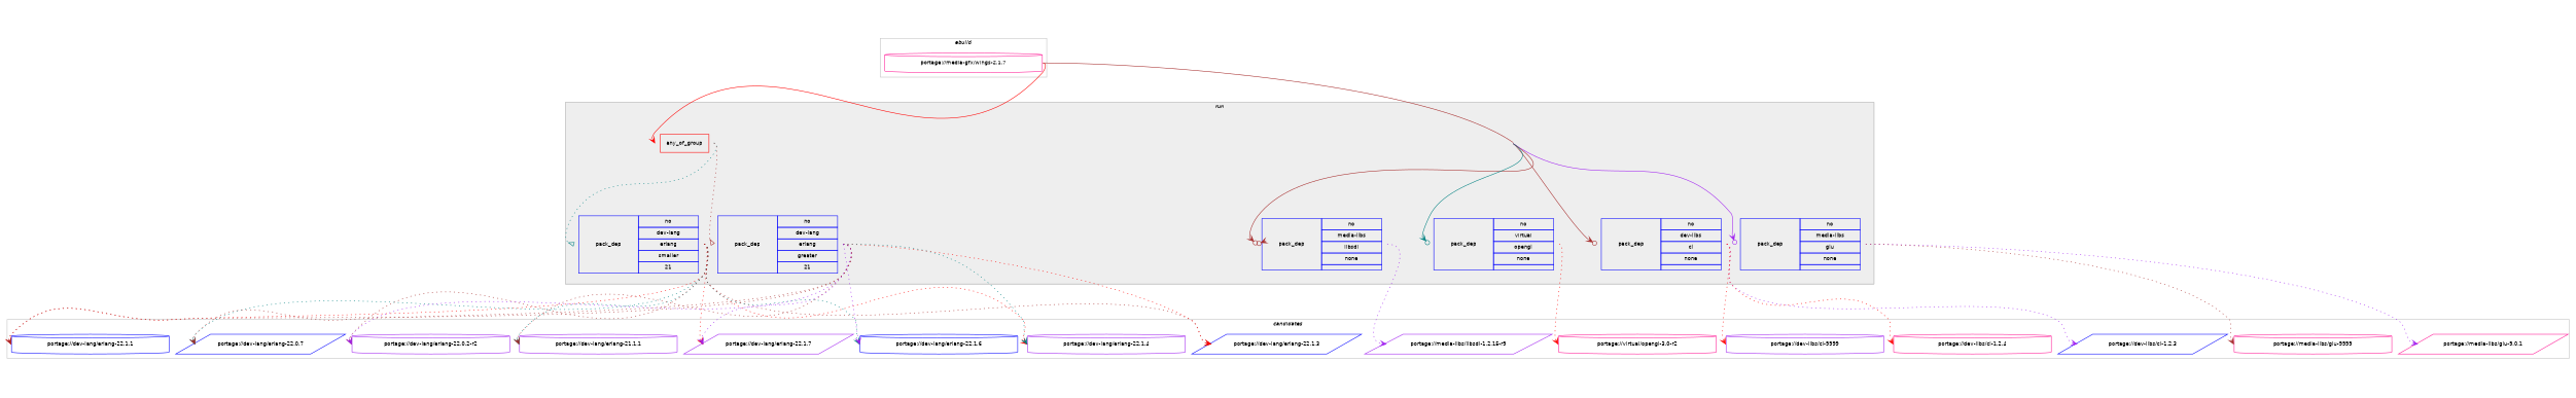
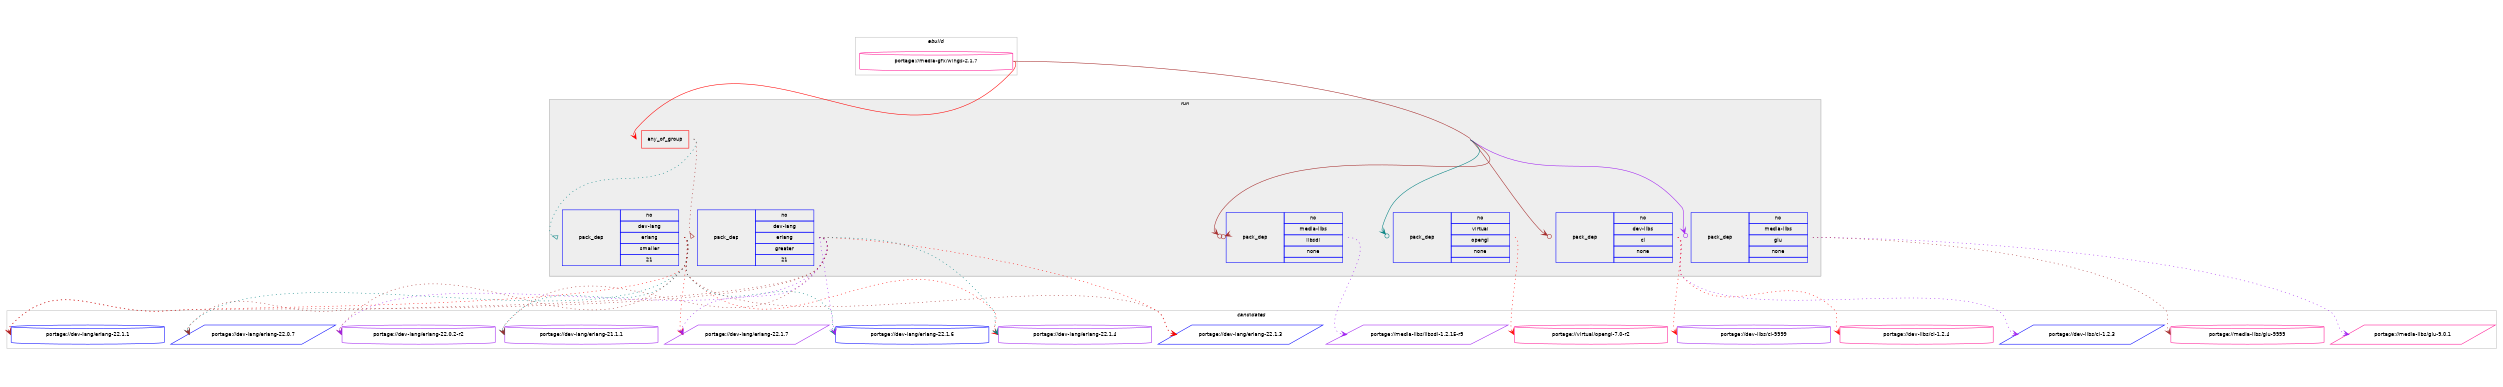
  digraph {
    compound=true
    concentrate=true
    fontname=Helvetica
    fontsize=10
    newrank=true
    rankdir=TB
    ranksep=1.5
    node [color=blue fontname=Helvetica fontsize=10 shape=cylinder]
    edge [arrowhead=vee color=brown headport=w style=dotted tailport=e weight=100]
    n1 [color=deeppink label="portage://media-gfx/wings-2.1.7" width=4]
    n2 [label=<<TABLE BORDER="0" CELLBORDER="1" CELLSPACING="0" CELLPADDING="4" WIDTH="220"><TR><TD ROWSPAN="6" CELLPADDING="30">pack_dep</TD></TR><TR><TD WIDTH="110">no</TD></TR><TR><TD>dev-lang</TD></TR><TR><TD>erlang</TD></TR><TR><TD>smaller</TD></TR><TR><TD>21</TD></TR></TABLE>> shape=none]
    n3 [label=<<TABLE BORDER="0" CELLBORDER="1" CELLSPACING="0" CELLPADDING="4" WIDTH="220"><TR><TD ROWSPAN="6" CELLPADDING="30">pack_dep</TD></TR><TR><TD WIDTH="110">no</TD></TR><TR><TD>dev-lang</TD></TR><TR><TD>erlang</TD></TR><TR><TD>greater</TD></TR><TR><TD>21</TD></TR></TABLE>> shape=none]
    n4 [color=red label=<<TABLE BORDER="0" CELLBORDER="1" CELLSPACING="0" CELLPADDING="4"><TR><TD CELLPADDING="10">any_of_group</TD></TR></TABLE>> shape=none]
    n5 [label=<<TABLE BORDER="0" CELLBORDER="1" CELLSPACING="0" CELLPADDING="4" WIDTH="220"><TR><TD ROWSPAN="6" CELLPADDING="30">pack_dep</TD></TR><TR><TD WIDTH="110">no</TD></TR><TR><TD>dev-libs</TD></TR><TR><TD>cl</TD></TR><TR><TD>none</TD></TR><TR><TD></TD></TR></TABLE>> shape=none]
    n6 [label=<<TABLE BORDER="0" CELLBORDER="1" CELLSPACING="0" CELLPADDING="4" WIDTH="220"><TR><TD ROWSPAN="6" CELLPADDING="30">pack_dep</TD></TR><TR><TD WIDTH="110">no</TD></TR><TR><TD>media-libs</TD></TR><TR><TD>glu</TD></TR><TR><TD>none</TD></TR><TR><TD></TD></TR></TABLE>> shape=none]
    n7 [label=<<TABLE BORDER="0" CELLBORDER="1" CELLSPACING="0" CELLPADDING="4" WIDTH="220"><TR><TD ROWSPAN="6" CELLPADDING="30">pack_dep</TD></TR><TR><TD WIDTH="110">no</TD></TR><TR><TD>media-libs</TD></TR><TR><TD>libsdl</TD></TR><TR><TD>none</TD></TR><TR><TD></TD></TR></TABLE>> shape=none]
    n8 [label=<<TABLE BORDER="0" CELLBORDER="1" CELLSPACING="0" CELLPADDING="4" WIDTH="220"><TR><TD ROWSPAN="6" CELLPADDING="30">pack_dep</TD></TR><TR><TD WIDTH="110">no</TD></TR><TR><TD>virtual</TD></TR><TR><TD>opengl</TD></TR><TR><TD>none</TD></TR><TR><TD></TD></TR></TABLE>> shape=none]
    n9 [color=purple label="portage://dev-lang/erlang-21.1.1" width=4]
    n10 [color=purple label="portage://dev-lang/erlang-22.0.2-r2" width=4]
    n11 [label="portage://dev-lang/erlang-22.0.7" shape=parallelogram width=4]
    n12 [label="portage://dev-lang/erlang-22.1.1" width=4]
    n13 [label="portage://dev-lang/erlang-22.1.3" shape=parallelogram width=4]
    n14 [color=purple label="portage://dev-lang/erlang-22.1.4" width=4]
    n15 [label="portage://dev-lang/erlang-22.1.6" width=4]
    n16 [color=purple label="portage://dev-lang/erlang-22.1.7" shape=parallelogram width=4]
    n17 [label="portage://dev-libs/cl-1.2.3" shape=parallelogram width=4]
    n18 [color=deeppink label="portage://dev-libs/cl-1.2.4" width=4]
    n19 [color=purple label="portage://dev-libs/cl-9999" width=4]
    n20 [color=deeppink label="portage://media-libs/glu-9.0.1" shape=parallelogram width=4]
    n21 [color=deeppink label="portage://media-libs/glu-9999" width=4]
    n22 [color=purple label="portage://media-libs/libsdl-1.2.15-r9" shape=parallelogram width=4]
-   n23 [color=deeppink label="portage://virtual/opengl-3.0-r2" width=4]
+   n23 [color=deeppink label="portage://virtual/opengl-7.0-r2" width=4]
    subgraph cluster_1 {
      color=gray
      label=<<i>ebuild</i>>
      rank=same
      n1
    }
    subgraph cluster_2 {
      color=gray
      label=<<i>dependencies</i>>
      subgraph cluster_3 {
        color=gray
        fillcolor="#eeeeee"
        label=<<i>compile</i>>
        style=filled
      }
      subgraph cluster_4 {
        color=gray
        fillcolor="#eeeeee"
        label=<<i>compile and run</i>>
        style=filled
        subgraph sub_5 {
          color=gray
          fillcolor="#eeeeee"
          label=<<i>compile and run</i>>
          style=filled
          n4
          subgraph sub_6 {
            color=gray
            fillcolor="#eeeeee"
            label=<<i>compile and run</i>>
            style=filled
            n2
          }
          subgraph sub_7 {
            color=gray
            fillcolor="#eeeeee"
            label=<<i>compile and run</i>>
            style=filled
            n3
          }
        }
        subgraph sub_8 {
          color=gray
          fillcolor="#eeeeee"
          label=<<i>compile and run</i>>
          style=filled
          n5
        }
        subgraph sub_9 {
          color=gray
          fillcolor="#eeeeee"
          label=<<i>compile and run</i>>
          style=filled
          n6
        }
        subgraph sub_10 {
          color=gray
          fillcolor="#eeeeee"
          label=<<i>compile and run</i>>
          style=filled
          n7
        }
        subgraph sub_11 {
          color=gray
          fillcolor="#eeeeee"
          label=<<i>compile and run</i>>
          style=filled
          n8
        }
      }
      subgraph cluster_12 {
        color=gray
        fillcolor="#eeeeee"
        label=<<i>run</i>>
        style=filled
      }
    }
    subgraph cluster_13 {
      color=gray
      label=<<i>candidates</i>>
      rank=same
      subgraph sub_14 {
        color=black
        label=<<i>candidates</i>>
        nodesep=1
        rank=same
        n9
        n10
        n11
        n12
        n13
        n14
        n15
        n16
      }
      subgraph sub_15 {
        color=black
        label=<<i>candidates</i>>
        nodesep=1
        rank=same
        n9
        n10
        n11
        n12
        n13
        n14
        n15
        n16
      }
      subgraph sub_16 {
        color=black
        label=<<i>candidates</i>>
        nodesep=1
        rank=same
        n17
        n18
        n19
      }
      subgraph sub_17 {
        color=black
        label=<<i>candidates</i>>
        nodesep=1
        rank=same
        n20
        n21
      }
      subgraph sub_18 {
        color=black
        label=<<i>candidates</i>>
        nodesep=1
        rank=same
        n22
      }
      subgraph sub_19 {
        color=black
        label=<<i>candidates</i>>
        nodesep=1
        rank=same
        n23
      }
    }
    n1 -> n4 [color=red style=solid weight=20]
    n1 -> n5 [arrowhead=odotvee style=solid weight=20]
    n1 -> n6 [arrowhead=odotvee color=purple style=solid weight=20]
    n1 -> n7 [arrowhead=odotvee style=solid weight=20]
    n1 -> n8 [arrowhead=odotvee color=teal style=solid weight=20]
    n2 -> n9 [color=teal]
    n2 -> n10
    n2 -> n11 [color=teal]
    n2 -> n12 [color=red]
    n2 -> n13
    n2 -> n14 [color=red]
    n2 -> n15 [color=teal]
    n2 -> n16 [color=red]
    n3 -> n9
    n3 -> n10 [color=purple]
    n3 -> n11
    n3 -> n12
    n3 -> n13 [color=red]
    n3 -> n14 [color=teal]
    n3 -> n15 [color=purple]
    n3 -> n16 [color=purple]
    n4 -> n2 [arrowhead=oinv color=teal weight=20]
    n4 -> n3 [arrowhead=oinv weight=20]
    n5 -> n17 [color=purple]
    n5 -> n18 [color=red]
    n5 -> n19 [color=red]
    n6 -> n20 [color=purple]
    n6 -> n21
    n7 -> n22 [color=purple]
    n8 -> n23 [color=red]
  }
